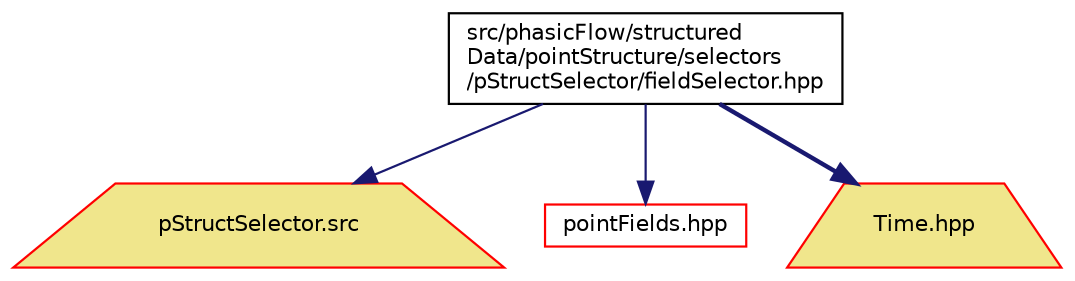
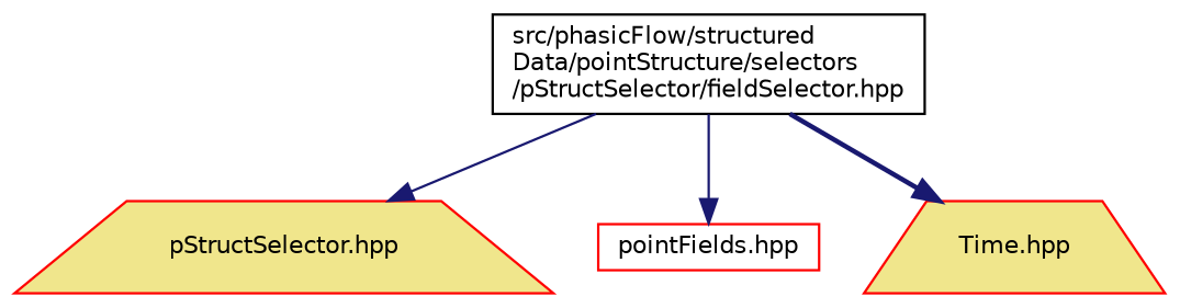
  digraph {
    node [color=red fillcolor=white fontname=Helvetica fontsize=10 shape=box style=filled]
    edge [color=midnightblue fontname=Helvetica fontsize=10 labelfontname=Helvetica labelfontsize=10 style=solid]
    n1 [color=black fontcolor=black height=0.2 label="src/phasicFlow/structured\lData/pointStructure/selectors\l/pStructSelector/fieldSelector.hpp" width=0.4]
-   n2 [fillcolor=khaki height=0.2 label="pStructSelector.src" shape=trapezium width=0.4]
+   n2 [fillcolor=khaki height=0.2 label="pStructSelector.hpp" shape=trapezium width=0.4]
    n3 [height=0.2 label="pointFields.hpp" width=0.4]
    n4 [fillcolor=khaki height=0.2 label="Time.hpp" shape=trapezium width=0.4]
    n1 -> n2
    n1 -> n3
    n1 -> n4 [style=bold]
  }
